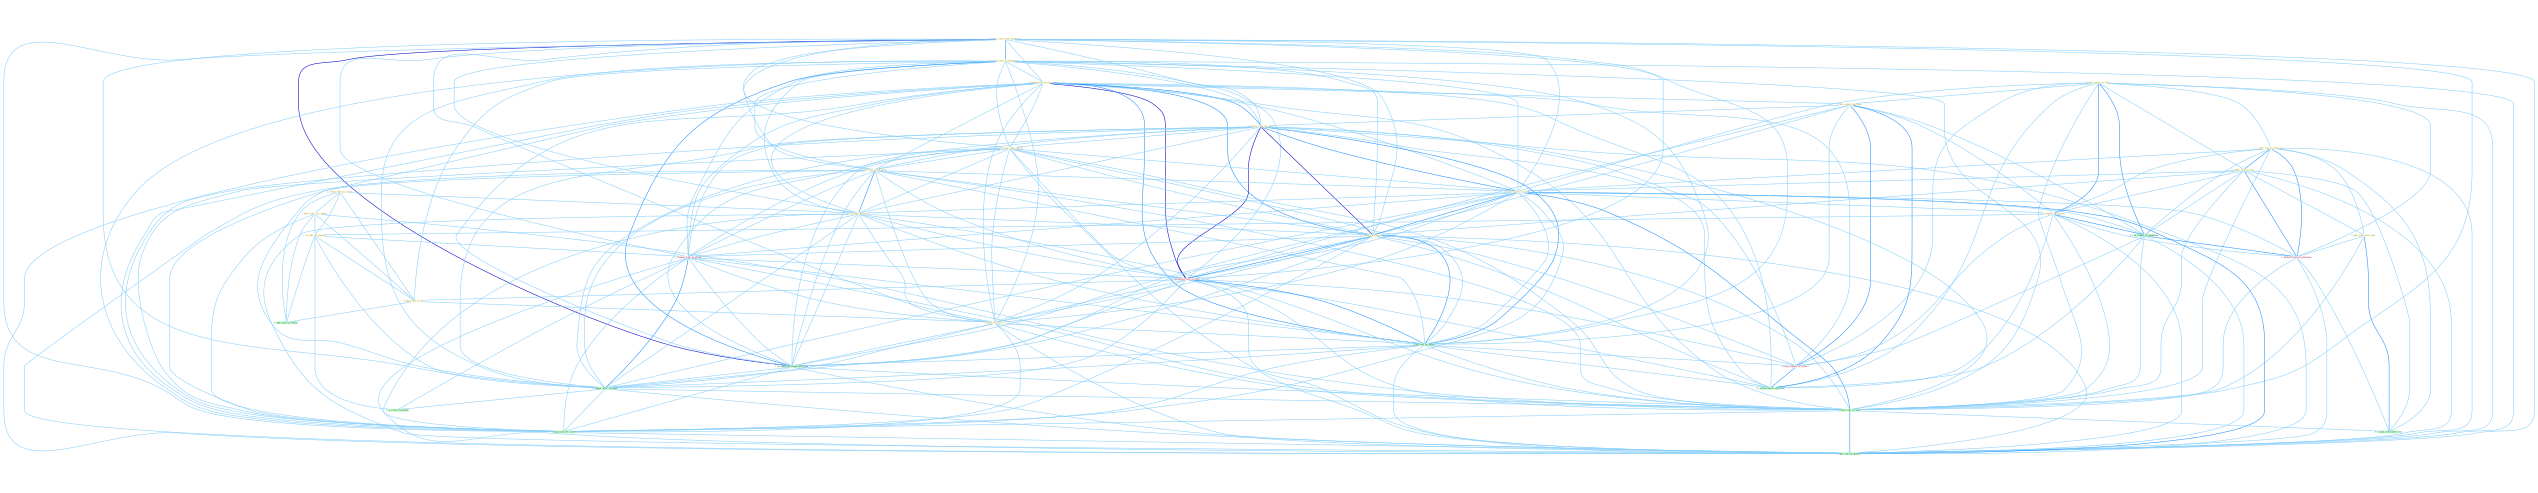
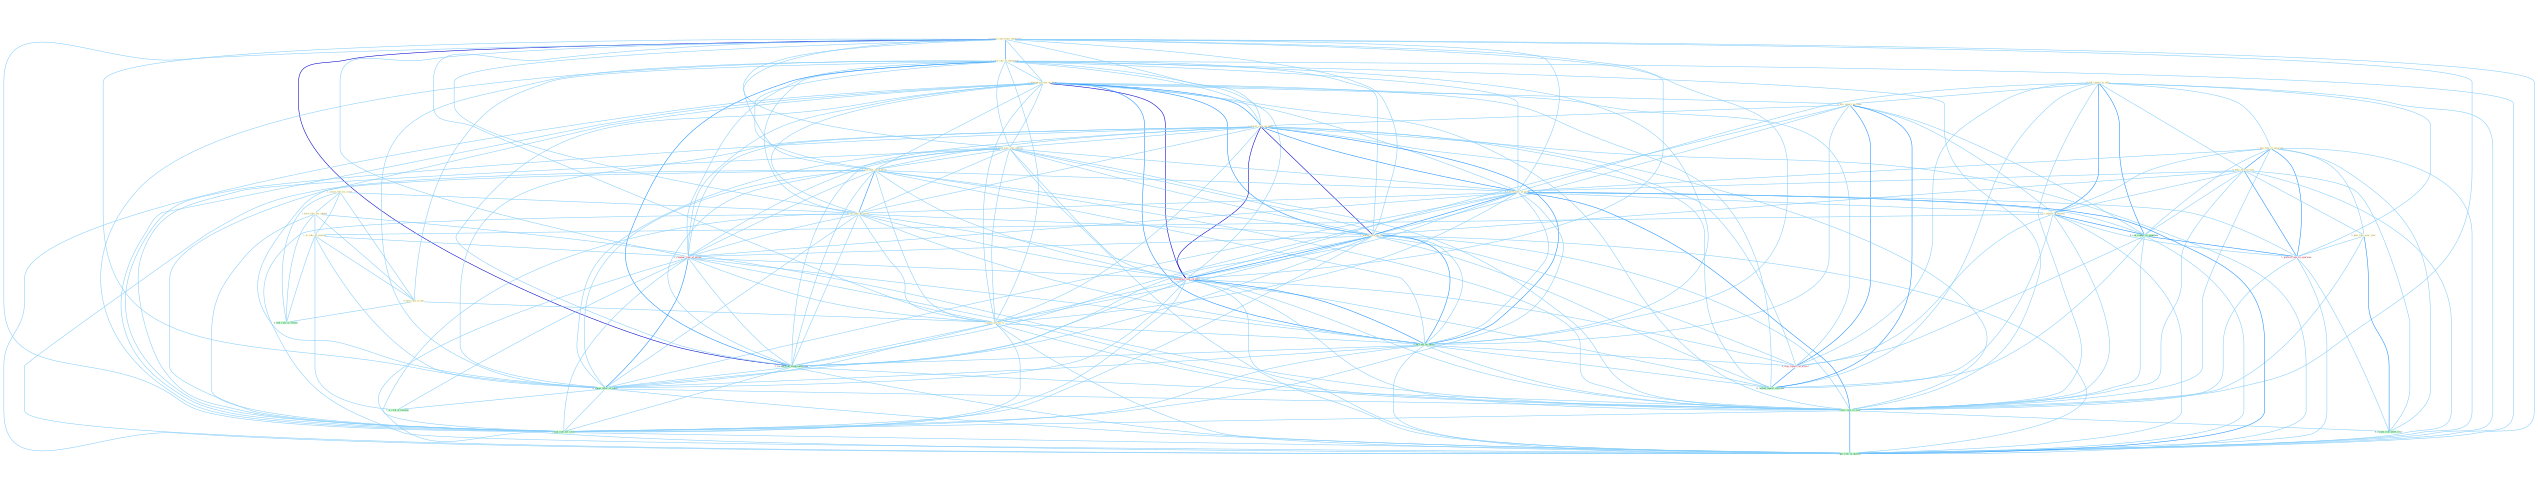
  graph {
    node [color="#ffffe0" fixedsize=true fontcolor="#8b7d6b" fontsize=4 shape=polygon style=filled]
    edge [color="#87cefa" w=1]
    "0_expect_rate_from_entitynam " [height=.06 width=.5]
    "0_tell_report_in_offic " [height=.06 width=.5]
    "1_turn_rate_at_entitynam " [height=.06 width=.5]
    "1_await_rule_by_court " [height=.06 width=.5]
    "1_downgrad_rate_on_firm " [height=.06 width=.5]
    "1_ban_role_in_assassin " [height=.06 width=.5]
    "0_take_role_in_issu " [height=.06 width=.5]
    "0_plai_role_over_year " [height=.06 width=.5]
    "0_file_report_on_time " [height=.06 width=.5]
    "1_lower_rate_on_debt " [height=.06 width=.5]
    "0_post_rate_sinc_spring " [height=.06 width=.5]
    "0_cut_rate_amid_grow " [height=.06 width=.5]
    "0_lower_rate_in_week " [height=.06 width=.5]
    "0_have_rule_for_attend " [height=.06 width=.5]
    "1_is_report_in_bureau " [height=.06 width=.5]
    "0_turn_rule_to_the " [height=.06 width=.5]
    "0_cut_rate_by_point " [height=.06 width=.5]
    "1_lower_rate_on_issu " [height=.06 width=.5]
    "1_is_rule_of_journal " [height=.06 width=.5]
    "0_pull_rate_to_% " [height=.06 width=.5]
    "1_compar_rate_of_group " [color="#fff0f5" fontcolor="#b22222" height=.06 width=.5]
    "0_stop_report_on_street " [color="#fff0f5" fontcolor="#b22222" height=.06 width=.5]
    "1_downgrad_rate_on_debt " [color="#fff0f5" fontcolor="#b22222" height=.06 width=.5]
    "1_portrai_role_in_yearnum " [color="#fff0f5" fontcolor="#b22222" height=.06 width=.5]
    "0_ha_rate_on_morn " [color="#BDFCC9" fontcolor="#2f4f4f" height=.06 width=.5]
    "0_receiv_rate_from_entitynam " [color="#BDFCC9" fontcolor="#2f4f4f" height=.06 width=.5]
    n27 [color="#BDFCC9" fontcolor="#2f4f4f" height=.06 label="0_choos_after_of_rebat" width=.5]
    "0_have_rate_in_year " [color="#BDFCC9" fontcolor="#2f4f4f" height=.06 width=.5]
    "0_had_rate_for_yield " [color="#BDFCC9" fontcolor="#2f4f4f" height=.06 width=.5]
    "0_pai_rate_in_quarter " [color="#BDFCC9" fontcolor="#2f4f4f" height=.06 width=.5]
    "0_ran_report_in_yearnum " [color="#BDFCC9" fontcolor="#2f4f4f" height=.06 width=.5]
    n32 [color="#BDFCC9" fontcolor="#2f4f4f" height=.06 label="6_includ_report_on_trade" width=.5]
    "0_hail_rule_as_victori " [color="#BDFCC9" fontcolor="#2f4f4f" height=.06 width=.5]
    "0_assum_role_after_year " [color="#BDFCC9" fontcolor="#2f4f4f" height=.06 width=.5]
    "1_'s_risk_of_messag " [color="#BDFCC9" fontcolor="#2f4f4f" height=.06 width=.5]
    subgraph sub_1 {
      "0_expect_rate_from_entitynam "
      "0_tell_report_in_offic "
      "1_turn_rate_at_entitynam "
      "1_await_rule_by_court "
      "1_downgrad_rate_on_firm "
      "1_ban_role_in_assassin "
      "0_take_role_in_issu "
      "0_plai_role_over_year "
      "0_file_report_on_time "
      "1_lower_rate_on_debt "
      "0_post_rate_sinc_spring "
      "0_cut_rate_amid_grow "
      "0_lower_rate_in_week "
      "0_have_rule_for_attend "
      "1_is_report_in_bureau "
      "0_turn_rule_to_the "
      "0_cut_rate_by_point "
      "1_lower_rate_on_issu "
      "1_is_rule_of_journal "
      "0_pull_rate_to_% "
    }
    subgraph sub_2 {
      "1_compar_rate_of_group "
      "0_stop_report_on_street "
      "1_downgrad_rate_on_debt "
      "1_portrai_role_in_yearnum "
    }
    "0_expect_rate_from_entitynam " -- "1_turn_rate_at_entitynam " [color="#1e90ff" w=2]
    "0_expect_rate_from_entitynam " -- "1_downgrad_rate_on_firm "
    "0_expect_rate_from_entitynam " -- "1_lower_rate_on_debt "
    "0_expect_rate_from_entitynam " -- "0_post_rate_sinc_spring "
    "0_expect_rate_from_entitynam " -- "0_cut_rate_amid_grow "
    "0_expect_rate_from_entitynam " -- "0_lower_rate_in_week "
    "0_expect_rate_from_entitynam " -- "0_cut_rate_by_point "
    "0_expect_rate_from_entitynam " -- "1_lower_rate_on_issu "
    "0_expect_rate_from_entitynam " -- "0_pull_rate_to_% "
    "0_expect_rate_from_entitynam " -- "1_compar_rate_of_group "
    "0_expect_rate_from_entitynam " -- "1_downgrad_rate_on_debt "
    "0_expect_rate_from_entitynam " -- "0_ha_rate_on_morn "
    "0_expect_rate_from_entitynam " -- "0_receiv_rate_from_entitynam " [color="#0000cd" w=3]
    "0_expect_rate_from_entitynam " -- n27
    "0_expect_rate_from_entitynam " -- "0_have_rate_in_year "
    "0_expect_rate_from_entitynam " -- "0_had_rate_for_yield "
    "0_expect_rate_from_entitynam " -- "0_pai_rate_in_quarter "
    "0_tell_report_in_offic " -- "1_ban_role_in_assassin "
    "0_tell_report_in_offic " -- "0_take_role_in_issu "
    "0_tell_report_in_offic " -- "0_file_report_on_time "
    "0_tell_report_in_offic " -- "0_lower_rate_in_week "
    "0_tell_report_in_offic " -- "1_is_report_in_bureau " [color="#1e90ff" w=2]
    "0_tell_report_in_offic " -- "0_stop_report_on_street "
    "0_tell_report_in_offic " -- "1_portrai_role_in_yearnum "
    "0_tell_report_in_offic " -- "0_have_rate_in_year "
    "0_tell_report_in_offic " -- "0_pai_rate_in_quarter "
    "0_tell_report_in_offic " -- "0_ran_report_in_yearnum " [color="#1e90ff" w=2]
    "0_tell_report_in_offic " -- n32
    "1_turn_rate_at_entitynam " -- "1_downgrad_rate_on_firm "
    "1_turn_rate_at_entitynam " -- "1_lower_rate_on_debt "
    "1_turn_rate_at_entitynam " -- "0_post_rate_sinc_spring "
    "1_turn_rate_at_entitynam " -- "0_cut_rate_amid_grow "
    "1_turn_rate_at_entitynam " -- "0_lower_rate_in_week "
    "1_turn_rate_at_entitynam " -- "0_turn_rule_to_the "
    "1_turn_rate_at_entitynam " -- "0_cut_rate_by_point "
    "1_turn_rate_at_entitynam " -- "1_lower_rate_on_issu "
    "1_turn_rate_at_entitynam " -- "0_pull_rate_to_% "
    "1_turn_rate_at_entitynam " -- "1_compar_rate_of_group "
    "1_turn_rate_at_entitynam " -- "1_downgrad_rate_on_debt "
    "1_turn_rate_at_entitynam " -- "0_ha_rate_on_morn "
    "1_turn_rate_at_entitynam " -- "0_receiv_rate_from_entitynam " [color="#1e90ff" w=2]
    "1_turn_rate_at_entitynam " -- n27
    "1_turn_rate_at_entitynam " -- "0_have_rate_in_year "
    "1_turn_rate_at_entitynam " -- "0_had_rate_for_yield "
    "1_turn_rate_at_entitynam " -- "0_pai_rate_in_quarter "
    "1_await_rule_by_court " -- "0_have_rule_for_attend "
    "1_await_rule_by_court " -- "0_turn_rule_to_the "
    "1_await_rule_by_court " -- "0_cut_rate_by_point "
    "1_await_rule_by_court " -- "1_is_rule_of_journal "
    "1_await_rule_by_court " -- "0_hail_rule_as_victori "
    "1_downgrad_rate_on_firm " -- "0_file_report_on_time "
    "1_downgrad_rate_on_firm " -- "1_lower_rate_on_debt " [color="#1e90ff" w=2]
    "1_downgrad_rate_on_firm " -- "0_post_rate_sinc_spring "
    "1_downgrad_rate_on_firm " -- "0_cut_rate_amid_grow "
    "1_downgrad_rate_on_firm " -- "0_lower_rate_in_week "
    "1_downgrad_rate_on_firm " -- "0_cut_rate_by_point "
    "1_downgrad_rate_on_firm " -- "1_lower_rate_on_issu " [color="#1e90ff" w=2]
    "1_downgrad_rate_on_firm " -- "0_pull_rate_to_% "
    "1_downgrad_rate_on_firm " -- "1_compar_rate_of_group "
    "1_downgrad_rate_on_firm " -- "0_stop_report_on_street "
    "1_downgrad_rate_on_firm " -- "1_downgrad_rate_on_debt " [color="#0000cd" w=3]
    "1_downgrad_rate_on_firm " -- "0_ha_rate_on_morn " [color="#1e90ff" w=2]
    "1_downgrad_rate_on_firm " -- "0_receiv_rate_from_entitynam "
    "1_downgrad_rate_on_firm " -- n27
    "1_downgrad_rate_on_firm " -- "0_have_rate_in_year "
    "1_downgrad_rate_on_firm " -- "0_had_rate_for_yield "
    "1_downgrad_rate_on_firm " -- "0_pai_rate_in_quarter "
    "1_downgrad_rate_on_firm " -- n32
    "1_ban_role_in_assassin " -- "0_take_role_in_issu " [color="#1e90ff" w=2]
    "1_ban_role_in_assassin " -- "0_plai_role_over_year "
    "1_ban_role_in_assassin " -- "0_lower_rate_in_week "
    "1_ban_role_in_assassin " -- "1_is_report_in_bureau "
    "1_ban_role_in_assassin " -- "1_portrai_role_in_yearnum " [color="#1e90ff" w=2]
    "1_ban_role_in_assassin " -- "0_have_rate_in_year "
    "1_ban_role_in_assassin " -- "0_pai_rate_in_quarter "
    "1_ban_role_in_assassin " -- "0_ran_report_in_yearnum "
    "1_ban_role_in_assassin " -- "0_assum_role_after_year "
    "0_take_role_in_issu " -- "0_plai_role_over_year "
    "0_take_role_in_issu " -- "0_lower_rate_in_week "
    "0_take_role_in_issu " -- "1_is_report_in_bureau "
    "0_take_role_in_issu " -- "1_lower_rate_on_issu "
    "0_take_role_in_issu " -- "1_portrai_role_in_yearnum " [color="#1e90ff" w=2]
    "0_take_role_in_issu " -- "0_have_rate_in_year "
    "0_take_role_in_issu " -- "0_pai_rate_in_quarter "
    "0_take_role_in_issu " -- "0_ran_report_in_yearnum "
    "0_take_role_in_issu " -- "0_assum_role_after_year "
    "0_plai_role_over_year " -- "1_portrai_role_in_yearnum "
    "0_plai_role_over_year " -- "0_have_rate_in_year "
    "0_plai_role_over_year " -- "0_assum_role_after_year " [color="#1e90ff" w=2]
    "0_file_report_on_time " -- "1_lower_rate_on_debt "
    "0_file_report_on_time " -- "1_is_report_in_bureau "
    "0_file_report_on_time " -- "1_lower_rate_on_issu "
    "0_file_report_on_time " -- "0_stop_report_on_street " [color="#1e90ff" w=2]
    "0_file_report_on_time " -- "1_downgrad_rate_on_debt "
    "0_file_report_on_time " -- "0_ha_rate_on_morn "
    "0_file_report_on_time " -- "0_ran_report_in_yearnum "
    "0_file_report_on_time " -- n32 [color="#1e90ff" w=2]
    "1_lower_rate_on_debt " -- "0_post_rate_sinc_spring "
    "1_lower_rate_on_debt " -- "0_cut_rate_amid_grow "
    "1_lower_rate_on_debt " -- "0_lower_rate_in_week " [color="#1e90ff" w=2]
    "1_lower_rate_on_debt " -- "0_cut_rate_by_point "
    "1_lower_rate_on_debt " -- "1_lower_rate_on_issu " [color="#0000cd" w=3]
    "1_lower_rate_on_debt " -- "0_pull_rate_to_% "
    "1_lower_rate_on_debt " -- "1_compar_rate_of_group "
    "1_lower_rate_on_debt " -- "0_stop_report_on_street "
    "1_lower_rate_on_debt " -- "1_downgrad_rate_on_debt " [color="#0000cd" w=3]
    "1_lower_rate_on_debt " -- "0_ha_rate_on_morn " [color="#1e90ff" w=2]
    "1_lower_rate_on_debt " -- "0_receiv_rate_from_entitynam "
    "1_lower_rate_on_debt " -- n27
    "1_lower_rate_on_debt " -- "0_have_rate_in_year "
    "1_lower_rate_on_debt " -- "0_had_rate_for_yield "
    "1_lower_rate_on_debt " -- "0_pai_rate_in_quarter "
    "1_lower_rate_on_debt " -- n32
    "0_post_rate_sinc_spring " -- "0_cut_rate_amid_grow "
    "0_post_rate_sinc_spring " -- "0_lower_rate_in_week "
    "0_post_rate_sinc_spring " -- "0_cut_rate_by_point "
    "0_post_rate_sinc_spring " -- "1_lower_rate_on_issu "
    "0_post_rate_sinc_spring " -- "0_pull_rate_to_% "
    "0_post_rate_sinc_spring " -- "1_compar_rate_of_group "
    "0_post_rate_sinc_spring " -- "1_downgrad_rate_on_debt "
    "0_post_rate_sinc_spring " -- "0_ha_rate_on_morn "
    "0_post_rate_sinc_spring " -- "0_receiv_rate_from_entitynam "
    "0_post_rate_sinc_spring " -- n27
    "0_post_rate_sinc_spring " -- "0_have_rate_in_year "
    "0_post_rate_sinc_spring " -- "0_had_rate_for_yield "
    "0_post_rate_sinc_spring " -- "0_pai_rate_in_quarter "
    "0_cut_rate_amid_grow " -- "0_lower_rate_in_week "
    "0_cut_rate_amid_grow " -- "0_cut_rate_by_point " [color="#1e90ff" w=2]
    "0_cut_rate_amid_grow " -- "1_lower_rate_on_issu "
    "0_cut_rate_amid_grow " -- "0_pull_rate_to_% "
    "0_cut_rate_amid_grow " -- "1_compar_rate_of_group "
    "0_cut_rate_amid_grow " -- "1_downgrad_rate_on_debt "
    "0_cut_rate_amid_grow " -- "0_ha_rate_on_morn "
    "0_cut_rate_amid_grow " -- "0_receiv_rate_from_entitynam "
    "0_cut_rate_amid_grow " -- n27
    "0_cut_rate_amid_grow " -- "0_have_rate_in_year "
    "0_cut_rate_amid_grow " -- "0_had_rate_for_yield "
    "0_cut_rate_amid_grow " -- "0_pai_rate_in_quarter "
    "0_lower_rate_in_week " -- "1_is_report_in_bureau "
    "0_lower_rate_in_week " -- "0_cut_rate_by_point "
    "0_lower_rate_in_week " -- "1_lower_rate_on_issu " [color="#1e90ff" w=2]
    "0_lower_rate_in_week " -- "0_pull_rate_to_% "
    "0_lower_rate_in_week " -- "1_compar_rate_of_group "
    "0_lower_rate_in_week " -- "1_downgrad_rate_on_debt "
    "0_lower_rate_in_week " -- "1_portrai_role_in_yearnum "
    "0_lower_rate_in_week " -- "0_ha_rate_on_morn "
    "0_lower_rate_in_week " -- "0_receiv_rate_from_entitynam "
    "0_lower_rate_in_week " -- n27
    "0_lower_rate_in_week " -- "0_have_rate_in_year " [color="#1e90ff" w=2]
    "0_lower_rate_in_week " -- "0_had_rate_for_yield "
    "0_lower_rate_in_week " -- "0_pai_rate_in_quarter " [color="#1e90ff" w=2]
    "0_lower_rate_in_week " -- "0_ran_report_in_yearnum "
    "0_have_rule_for_attend " -- "0_turn_rule_to_the "
    "0_have_rule_for_attend " -- "1_is_rule_of_journal "
    "0_have_rule_for_attend " -- "0_have_rate_in_year "
    "0_have_rule_for_attend " -- "0_had_rate_for_yield "
    "0_have_rule_for_attend " -- "0_hail_rule_as_victori "
    "1_is_report_in_bureau " -- "1_is_rule_of_journal "
    "1_is_report_in_bureau " -- "0_stop_report_on_street "
    "1_is_report_in_bureau " -- "1_portrai_role_in_yearnum "
    "1_is_report_in_bureau " -- "0_have_rate_in_year "
    "1_is_report_in_bureau " -- "0_pai_rate_in_quarter "
    "1_is_report_in_bureau " -- "0_ran_report_in_yearnum " [color="#1e90ff" w=2]
    "1_is_report_in_bureau " -- n32
    "0_turn_rule_to_the " -- "1_is_rule_of_journal "
    "0_turn_rule_to_the " -- "0_pull_rate_to_% "
    "0_turn_rule_to_the " -- "0_hail_rule_as_victori "
    "0_cut_rate_by_point " -- "1_lower_rate_on_issu "
    "0_cut_rate_by_point " -- "0_pull_rate_to_% "
    "0_cut_rate_by_point " -- "1_compar_rate_of_group "
    "0_cut_rate_by_point " -- "1_downgrad_rate_on_debt "
    "0_cut_rate_by_point " -- "0_ha_rate_on_morn "
    "0_cut_rate_by_point " -- "0_receiv_rate_from_entitynam "
    "0_cut_rate_by_point " -- n27
    "0_cut_rate_by_point " -- "0_have_rate_in_year "
    "0_cut_rate_by_point " -- "0_had_rate_for_yield "
    "0_cut_rate_by_point " -- "0_pai_rate_in_quarter "
    "1_lower_rate_on_issu " -- "0_pull_rate_to_% "
    "1_lower_rate_on_issu " -- "1_compar_rate_of_group "
    "1_lower_rate_on_issu " -- "0_stop_report_on_street "
    "1_lower_rate_on_issu " -- "1_downgrad_rate_on_debt " [color="#1e90ff" w=2]
    "1_lower_rate_on_issu " -- "0_ha_rate_on_morn " [color="#1e90ff" w=2]
    "1_lower_rate_on_issu " -- "0_receiv_rate_from_entitynam "
    "1_lower_rate_on_issu " -- n27
    "1_lower_rate_on_issu " -- "0_have_rate_in_year "
    "1_lower_rate_on_issu " -- "0_had_rate_for_yield "
    "1_lower_rate_on_issu " -- "0_pai_rate_in_quarter "
    "1_lower_rate_on_issu " -- n32
    "1_is_rule_of_journal " -- "1_compar_rate_of_group "
    "1_is_rule_of_journal " -- n27
    "1_is_rule_of_journal " -- "0_hail_rule_as_victori "
    "1_is_rule_of_journal " -- "1_'s_risk_of_messag "
    "0_pull_rate_to_% " -- "1_compar_rate_of_group "
    "0_pull_rate_to_% " -- "1_downgrad_rate_on_debt "
    "0_pull_rate_to_% " -- "0_ha_rate_on_morn "
    "0_pull_rate_to_% " -- "0_receiv_rate_from_entitynam "
    "0_pull_rate_to_% " -- n27
    "0_pull_rate_to_% " -- "0_have_rate_in_year "
    "0_pull_rate_to_% " -- "0_had_rate_for_yield "
    "0_pull_rate_to_% " -- "0_pai_rate_in_quarter "
    "1_compar_rate_of_group " -- "1_downgrad_rate_on_debt "
    "1_compar_rate_of_group " -- "0_ha_rate_on_morn "
    "1_compar_rate_of_group " -- "0_receiv_rate_from_entitynam "
    "1_compar_rate_of_group " -- n27 [color="#1e90ff" w=2]
    "1_compar_rate_of_group " -- "0_have_rate_in_year "
    "1_compar_rate_of_group " -- "0_had_rate_for_yield "
    "1_compar_rate_of_group " -- "0_pai_rate_in_quarter "
    "1_compar_rate_of_group " -- "1_'s_risk_of_messag "
    "0_stop_report_on_street " -- "1_downgrad_rate_on_debt "
    "0_stop_report_on_street " -- n32 [color="#1e90ff" w=2]
    "1_downgrad_rate_on_debt " -- "0_have_rate_in_year "
-   "1_downgrad_rate_on_debt " -- "0_turn_rule_to_the "
+   "1_downgrad_rate_on_debt " -- "0_had_rate_for_yield "
    "1_downgrad_rate_on_debt " -- "0_pai_rate_in_quarter "
    "1_downgrad_rate_on_debt " -- n32
    "1_portrai_role_in_yearnum " -- "0_have_rate_in_year "
    "1_portrai_role_in_yearnum " -- "0_pai_rate_in_quarter "
    "1_portrai_role_in_yearnum " -- "0_assum_role_after_year "
    "0_ha_rate_on_morn " -- "0_stop_report_on_street "
    "0_ha_rate_on_morn " -- "1_downgrad_rate_on_debt " [color="#1e90ff" w=2]
    "0_ha_rate_on_morn " -- "0_receiv_rate_from_entitynam "
    "0_ha_rate_on_morn " -- n27
    "0_ha_rate_on_morn " -- "0_have_rate_in_year "
    "0_ha_rate_on_morn " -- "0_had_rate_for_yield "
    "0_ha_rate_on_morn " -- "0_pai_rate_in_quarter "
    "0_ha_rate_on_morn " -- n32
    "0_receiv_rate_from_entitynam " -- "1_downgrad_rate_on_debt "
    "0_receiv_rate_from_entitynam " -- n27
    "0_receiv_rate_from_entitynam " -- "0_have_rate_in_year "
    "0_receiv_rate_from_entitynam " -- "0_had_rate_for_yield "
    "0_receiv_rate_from_entitynam " -- "0_pai_rate_in_quarter "
    n27 -- "1_downgrad_rate_on_debt "
    n27 -- "0_have_rate_in_year "
    n27 -- "0_had_rate_for_yield "
    n27 -- "0_pai_rate_in_quarter "
    n27 -- "1_'s_risk_of_messag "
    "0_have_rate_in_year " -- "0_had_rate_for_yield "
    "0_have_rate_in_year " -- "0_pai_rate_in_quarter " [color="#1e90ff" w=2]
    "0_have_rate_in_year " -- "0_assum_role_after_year "
    "0_had_rate_for_yield " -- "0_pai_rate_in_quarter "
    "0_ran_report_in_yearnum " -- "0_stop_report_on_street "
    "0_ran_report_in_yearnum " -- "1_portrai_role_in_yearnum " [color="#1e90ff" w=2]
    "0_ran_report_in_yearnum " -- "0_have_rate_in_year "
    "0_ran_report_in_yearnum " -- "0_pai_rate_in_quarter "
    "0_ran_report_in_yearnum " -- n32
  }
